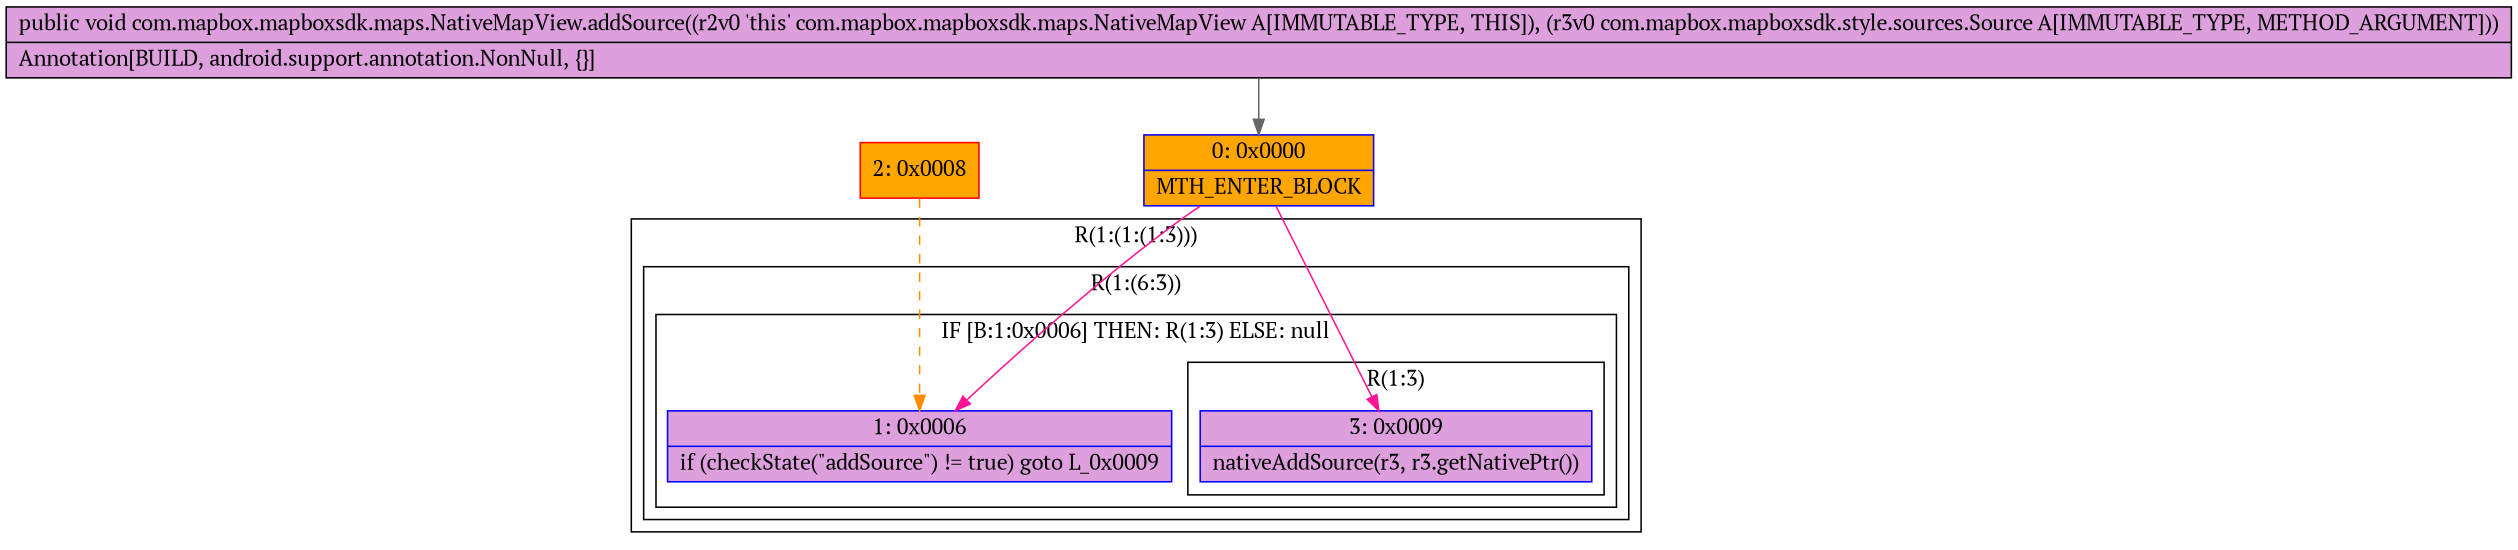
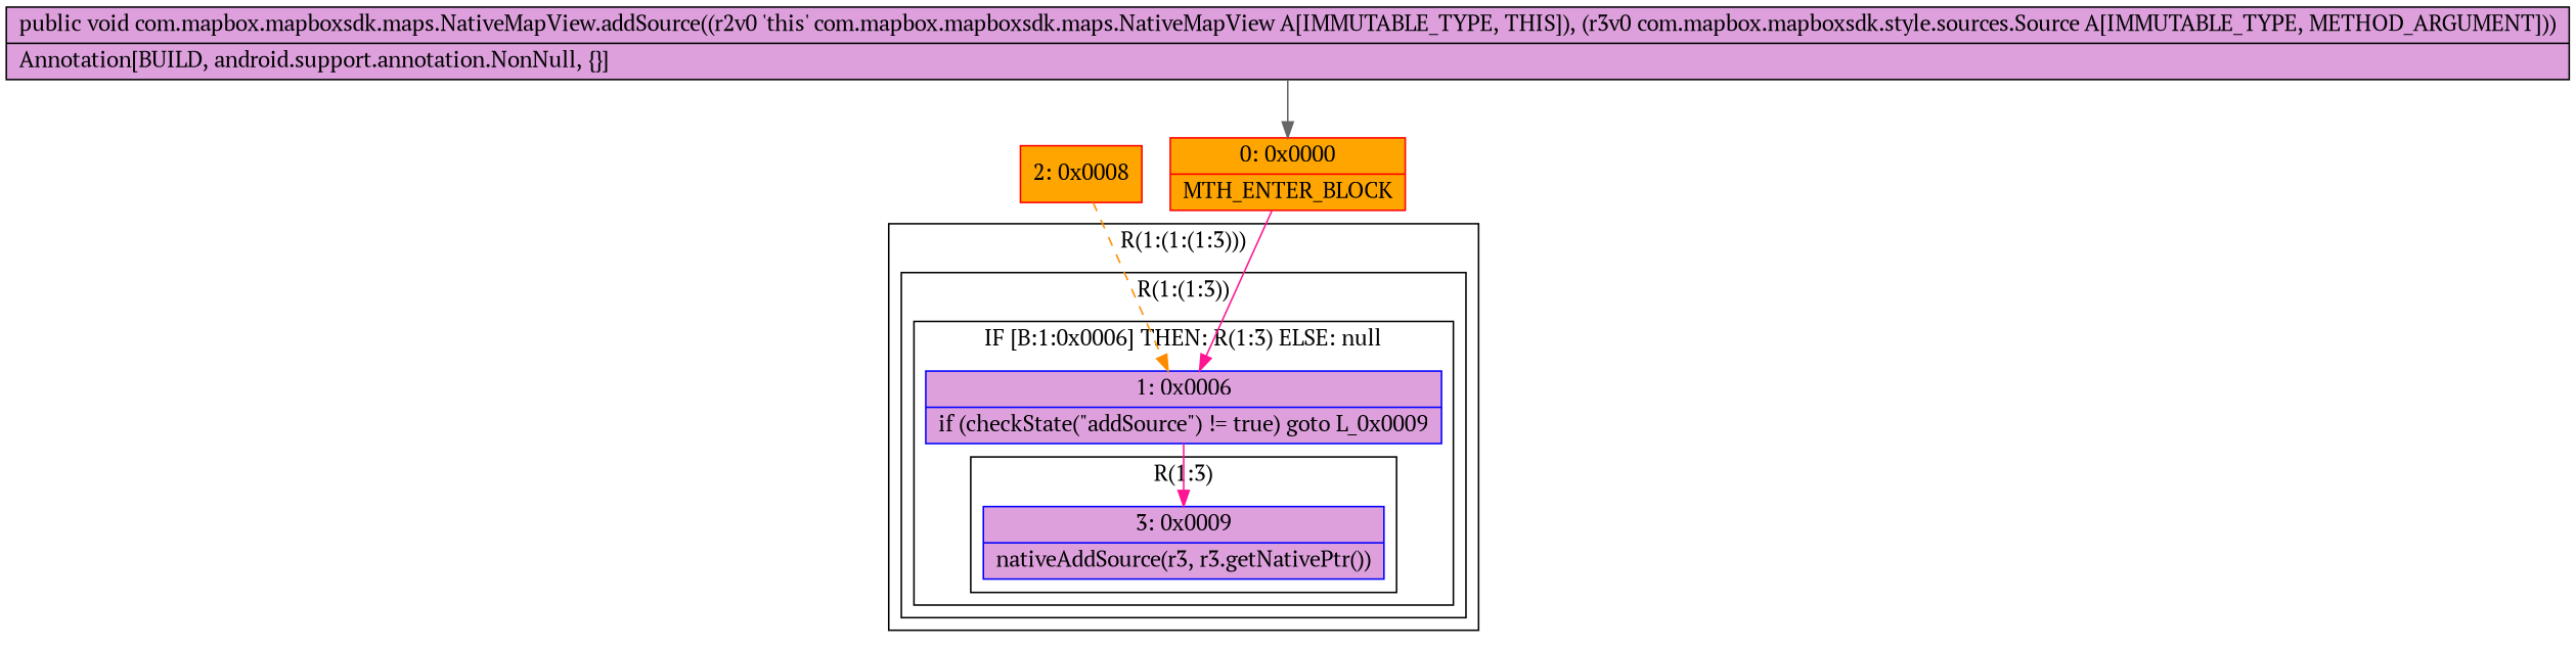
  digraph {
    fontname="PT Serif"
    node [color=blue fillcolor=plum fontname="PT Serif" shape=record style=filled]
    edge [color=deeppink fontname="PT Serif"]
    n1 [label="{3\:\ 0x0009|nativeAddSource(r3, r3.getNativePtr())\l}"]
    n2 [label="{1\:\ 0x0006|if (checkState(\"addSource\") != true) goto L_0x0009\l}"]
    n3 [color=red fillcolor=orange label="{2\:\ 0x0008}"]
-   n4 [fillcolor=orange label="{0\:\ 0x0000|MTH_ENTER_BLOCK\l}"]
+   n4 [color=red fillcolor=orange label="{0\:\ 0x0000|MTH_ENTER_BLOCK\l}"]
    n5 [label="{public void com.mapbox.mapboxsdk.maps.NativeMapView.addSource((r2v0 'this' com.mapbox.mapboxsdk.maps.NativeMapView A[IMMUTABLE_TYPE, THIS]), (r3v0 com.mapbox.mapboxsdk.style.sources.Source A[IMMUTABLE_TYPE, METHOD_ARGUMENT]))  | Annotation[BUILD, android.support.annotation.NonNull, \{\}]\l}" color=""]
    subgraph cluster_1 {
      label="R(1:(1:(1:3)))"
      subgraph cluster_2 {
-       label="R(1:(6:3))"
+       label="R(1:(1:3))"
        subgraph cluster_3 {
          label="IF [B:1:0x0006] THEN: R(1:3) ELSE: null"
          n2
          subgraph cluster_4 {
            label="R(1:3)"
            n1
          }
        }
      }
    }
-   n4 -> n1
+   n2 -> n1
    n3 -> n2 [color=darkorange style=dashed]
    n4 -> n2
    n5 -> n4 [color=gray40]
  }
